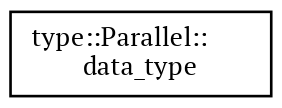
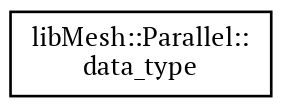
  digraph {
    rankdir=LR
    fontname="PT Serif"
-   n1 [color=black fillcolor=white fontname="PT Serif" fontsize=10 height=0.2 label="type::Parallel::\ldata_type" shape=record style=filled width=0.4]
+   n1 [color=black fillcolor=white fontname="PT Serif" fontsize=10 height=0.2 label="libMesh::Parallel::\ldata_type" shape=record style=filled width=0.4]
  }
